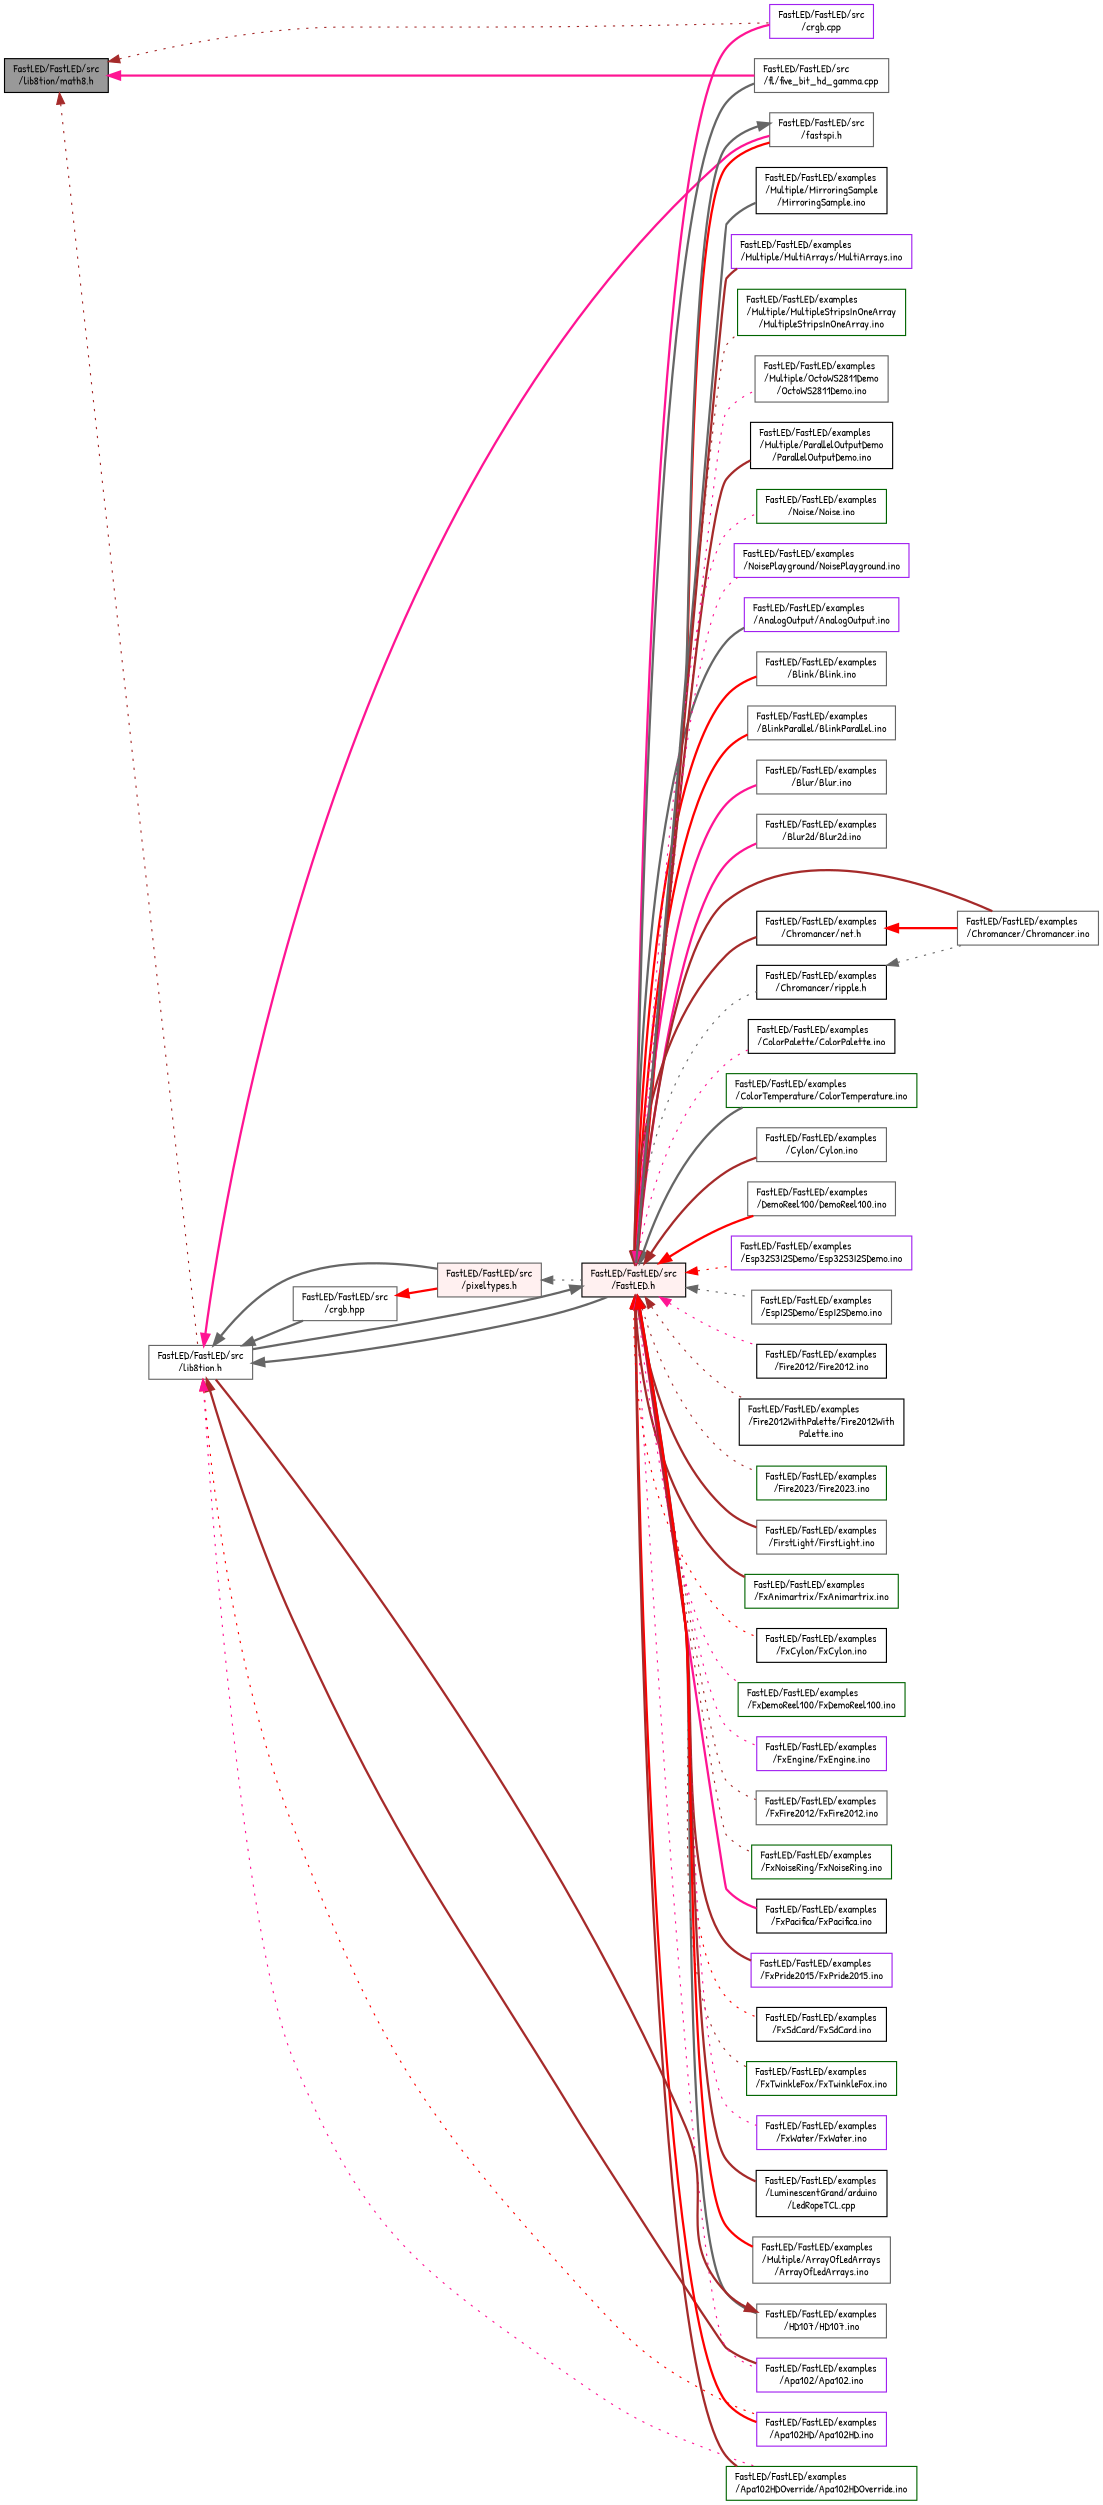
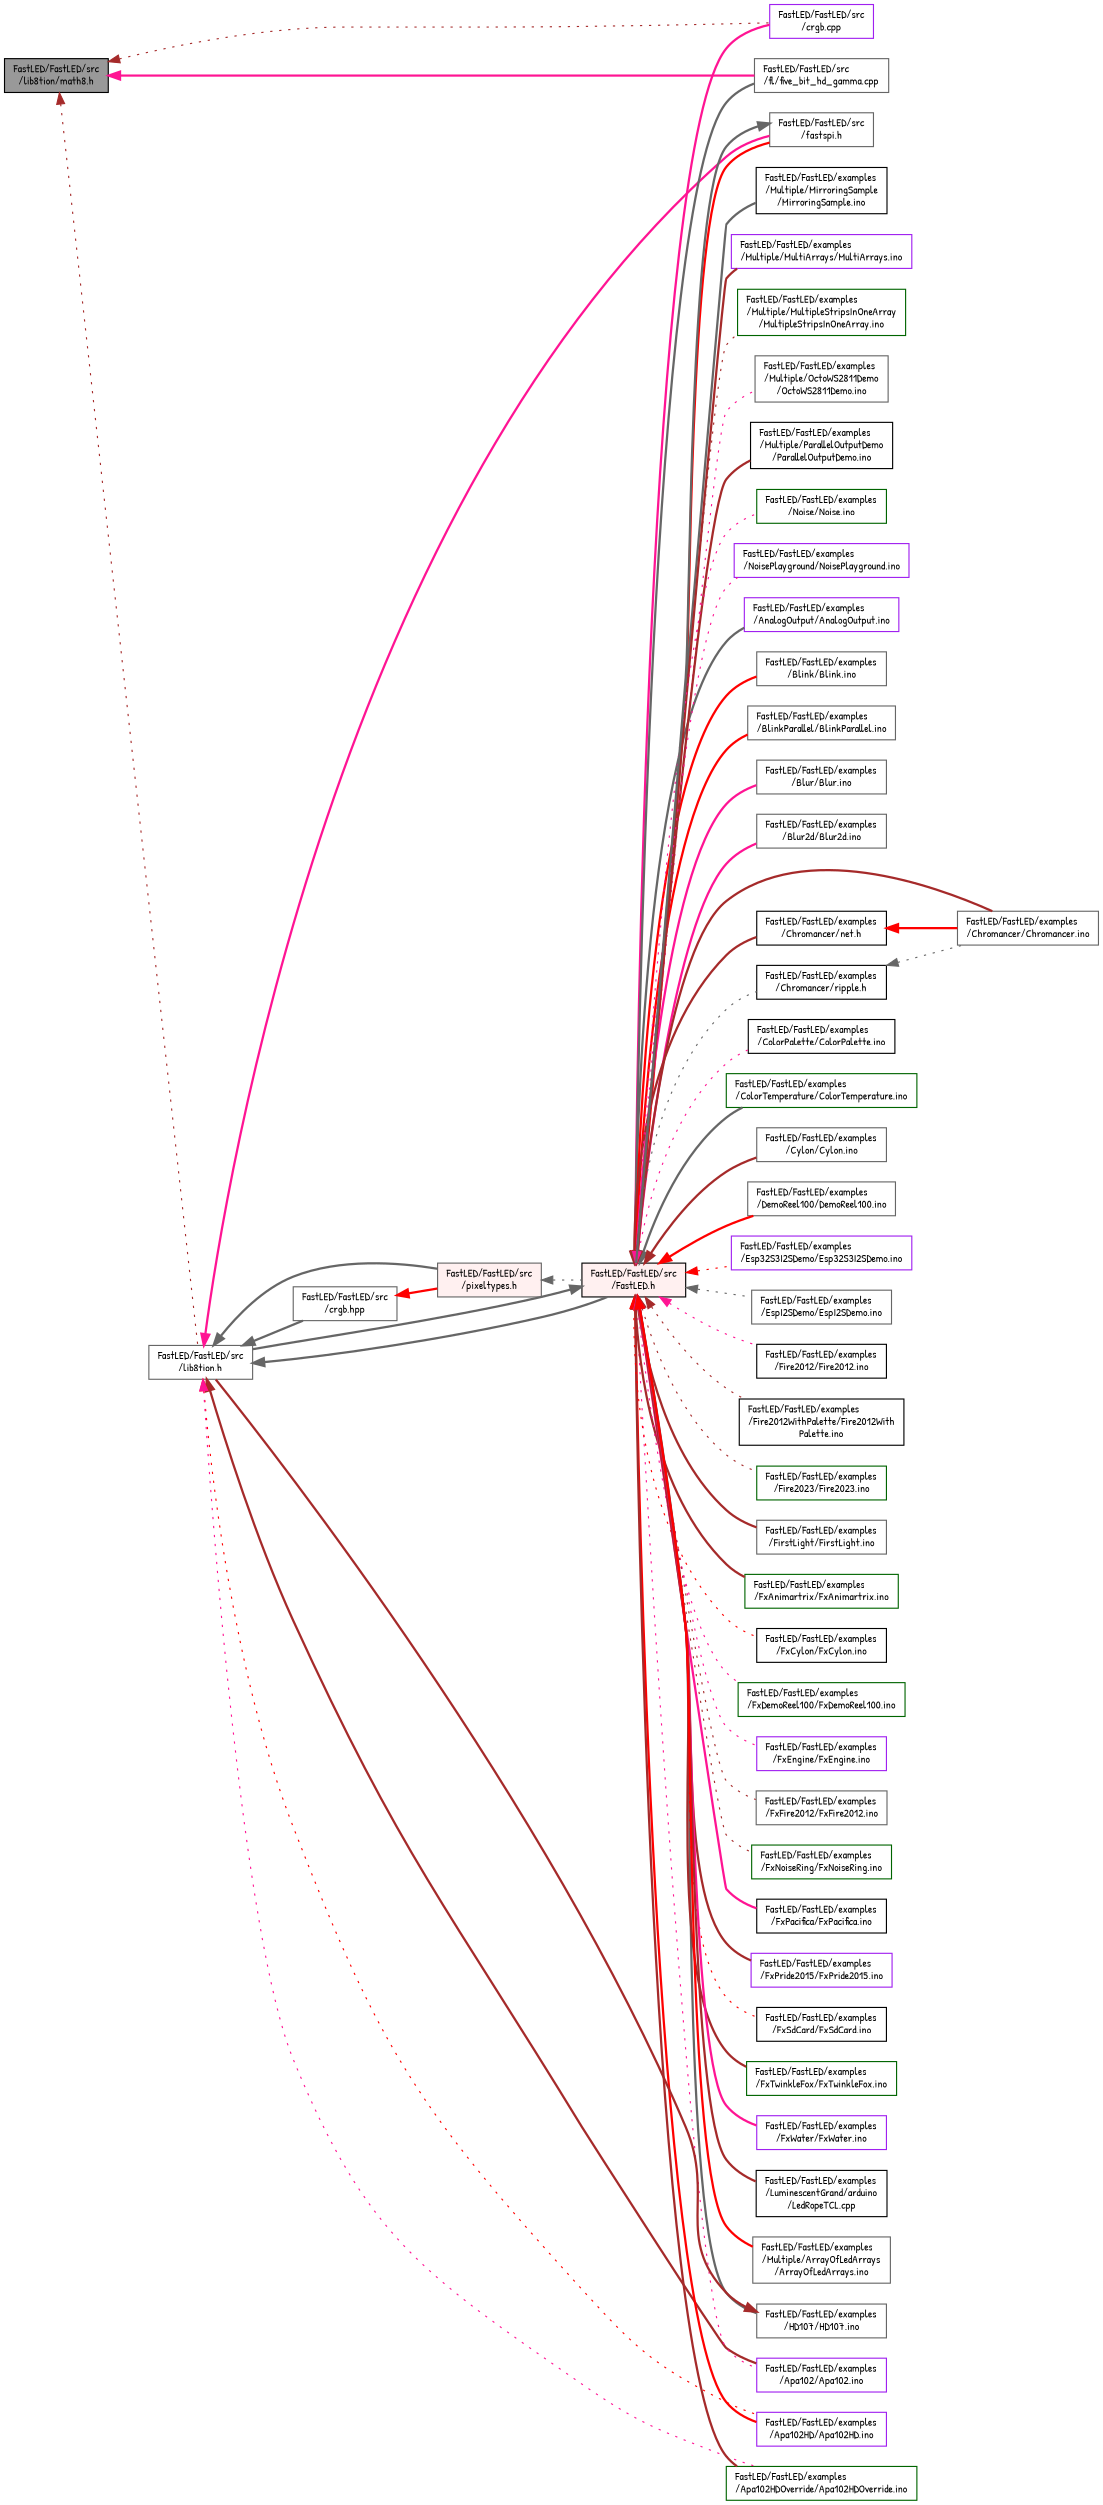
  digraph {
    fontname="Patrick Hand"
    rankdir=LR
    node [color=gray40 fillcolor=white fontname="Patrick Hand" fontsize=10 shape=box style=filled]
    edge [color=brown dir=back fontname="Patrick Hand" fontsize=10 labelfontname=Helvetica labelfontsize=10 style=bold]
    n1 [color=black fillcolor=grey60 fontcolor=black height=0.2 label="FastLED/FastLED/src\l/lib8tion/math8.h" width=0.4]
    n2 [color=purple height=0.2 label="FastLED/FastLED/src\l/crgb.cpp" width=0.4]
    n3 [height=0.2 label="FastLED/FastLED/src\l/fl/five_bit_hd_gamma.cpp" width=0.4]
    n4 [height=0.2 label="FastLED/FastLED/src\l/lib8tion.h" width=0.4]
    n5 [color=purple height=0.2 label="FastLED/FastLED/examples\l/Apa102/Apa102.ino" width=0.4]
    n6 [color=purple height=0.2 label="FastLED/FastLED/examples\l/Apa102HD/Apa102HD.ino" width=0.4]
    n7 [color=darkgreen height=0.2 label="FastLED/FastLED/examples\l/Apa102HDOverride/Apa102HDOverride.ino" width=0.4]
    n8 [color=black fillcolor="#FFF0F0" height=0.2 label="FastLED/FastLED/src\l/FastLED.h" width=0.4]
    n9 [height=0.2 label="FastLED/FastLED/src\l/fastspi.h" width=0.4]
    n10 [height=0.2 label="FastLED/FastLED/src\l/crgb.hpp" width=0.4]
    n11 [fillcolor="#FFF0F0" height=0.2 label="FastLED/FastLED/src\l/pixeltypes.h" width=0.4]
    n12 [height=0.2 label="FastLED/FastLED/examples\l/HD107/HD107.ino" width=0.4]
    n13 [color=purple height=0.2 label="FastLED/FastLED/examples\l/AnalogOutput/AnalogOutput.ino" width=0.4]
    n14 [height=0.2 label="FastLED/FastLED/examples\l/Blink/Blink.ino" width=0.4]
    n15 [height=0.2 label="FastLED/FastLED/examples\l/BlinkParallel/BlinkParallel.ino" width=0.4]
    n16 [height=0.2 label="FastLED/FastLED/examples\l/Blur/Blur.ino" width=0.4]
    n17 [height=0.2 label="FastLED/FastLED/examples\l/Blur2d/Blur2d.ino" width=0.4]
    n18 [height=0.2 label="FastLED/FastLED/examples\l/Chromancer/Chromancer.ino" width=0.4]
    n19 [color=black height=0.2 label="FastLED/FastLED/examples\l/Chromancer/net.h" width=0.4]
    n20 [color=black height=0.2 label="FastLED/FastLED/examples\l/Chromancer/ripple.h" width=0.4]
    n21 [color=black height=0.2 label="FastLED/FastLED/examples\l/ColorPalette/ColorPalette.ino" width=0.4]
    n22 [color=darkgreen height=0.2 label="FastLED/FastLED/examples\l/ColorTemperature/ColorTemperature.ino" width=0.4]
    n23 [height=0.2 label="FastLED/FastLED/examples\l/Cylon/Cylon.ino" width=0.4]
    n24 [height=0.2 label="FastLED/FastLED/examples\l/DemoReel100/DemoReel100.ino" width=0.4]
    n25 [color=purple height=0.2 label="FastLED/FastLED/examples\l/Esp32S3I2SDemo/Esp32S3I2SDemo.ino" width=0.4]
    n26 [height=0.2 label="FastLED/FastLED/examples\l/EspI2SDemo/EspI2SDemo.ino" width=0.4]
    n27 [color=black height=0.2 label="FastLED/FastLED/examples\l/Fire2012/Fire2012.ino" width=0.4]
    n28 [color=black height=0.2 label="FastLED/FastLED/examples\l/Fire2012WithPalette/Fire2012With\lPalette.ino" width=0.4]
    n29 [color=darkgreen height=0.2 label="FastLED/FastLED/examples\l/Fire2023/Fire2023.ino" width=0.4]
    n30 [height=0.2 label="FastLED/FastLED/examples\l/FirstLight/FirstLight.ino" width=0.4]
    n31 [color=darkgreen height=0.2 label="FastLED/FastLED/examples\l/FxAnimartrix/FxAnimartrix.ino" width=0.4]
    n32 [color=black height=0.2 label="FastLED/FastLED/examples\l/FxCylon/FxCylon.ino" width=0.4]
    n33 [color=darkgreen height=0.2 label="FastLED/FastLED/examples\l/FxDemoReel100/FxDemoReel100.ino" width=0.4]
    n34 [color=purple height=0.2 label="FastLED/FastLED/examples\l/FxEngine/FxEngine.ino" width=0.4]
    n35 [height=0.2 label="FastLED/FastLED/examples\l/FxFire2012/FxFire2012.ino" width=0.4]
    n36 [color=darkgreen height=0.2 label="FastLED/FastLED/examples\l/FxNoiseRing/FxNoiseRing.ino" width=0.4]
    n37 [color=black height=0.2 label="FastLED/FastLED/examples\l/FxPacifica/FxPacifica.ino" width=0.4]
    n38 [color=purple height=0.2 label="FastLED/FastLED/examples\l/FxPride2015/FxPride2015.ino" width=0.4]
    n39 [color=black height=0.2 label="FastLED/FastLED/examples\l/FxSdCard/FxSdCard.ino" width=0.4]
    n40 [color=darkgreen height=0.2 label="FastLED/FastLED/examples\l/FxTwinkleFox/FxTwinkleFox.ino" width=0.4]
    n41 [color=purple height=0.2 label="FastLED/FastLED/examples\l/FxWater/FxWater.ino" width=0.4]
    n42 [color=black height=0.2 label="FastLED/FastLED/examples\l/LuminescentGrand/arduino\l/LedRopeTCL.cpp" width=0.4]
    n43 [height=0.2 label="FastLED/FastLED/examples\l/Multiple/ArrayOfLedArrays\l/ArrayOfLedArrays.ino" width=0.4]
    n44 [color=black height=0.2 label="FastLED/FastLED/examples\l/Multiple/MirroringSample\l/MirroringSample.ino" width=0.4]
    n45 [color=purple height=0.2 label="FastLED/FastLED/examples\l/Multiple/MultiArrays/MultiArrays.ino" width=0.4]
    n46 [color=darkgreen height=0.2 label="FastLED/FastLED/examples\l/Multiple/MultipleStripsInOneArray\l/MultipleStripsInOneArray.ino" width=0.4]
    n47 [height=0.2 label="FastLED/FastLED/examples\l/Multiple/OctoWS2811Demo\l/OctoWS2811Demo.ino" width=0.4]
    n48 [color=black height=0.2 label="FastLED/FastLED/examples\l/Multiple/ParallelOutputDemo\l/ParallelOutputDemo.ino" width=0.4]
    n49 [color=darkgreen height=0.2 label="FastLED/FastLED/examples\l/Noise/Noise.ino" width=0.4]
    n50 [color=purple height=0.2 label="FastLED/FastLED/examples\l/NoisePlayground/NoisePlayground.ino" width=0.4]
    n1 -> n2 [style=dotted]
    n1 -> n3 [color=deeppink]
    n1 -> n4 [style=dotted]
    n4 -> n5
    n4 -> n6 [color=red style=dotted]
    n4 -> n7 [color=deeppink style=dotted]
    n4 -> n8 [color=gray40]
    n4 -> n9 [color=deeppink]
    n4 -> n10 [color=gray40]
    n4 -> n11 [color=gray40]
    n8 -> n2 [color=deeppink]
    n8 -> n3 [color=gray40]
    n8 -> n4 [color=gray40]
    n8 -> n5 [color=deeppink style=dotted]
    n8 -> n6 [color=red]
    n8 -> n7
    n8 -> n9 [color=red]
    n8 -> n12 [color=gray40]
    n8 -> n13 [color=gray40]
    n8 -> n14 [color=red]
    n8 -> n15 [color=red]
    n8 -> n16 [color=deeppink]
    n8 -> n17 [color=deeppink]
    n8 -> n18
    n8 -> n19
    n8 -> n20 [color=gray40 style=dotted]
    n8 -> n21 [color=deeppink style=dotted]
    n8 -> n22 [color=gray40]
    n8 -> n23
    n8 -> n24 [color=red]
    n8 -> n25 [color=red style=dotted]
    n8 -> n26 [color=gray40 style=dotted]
    n8 -> n27 [color=deeppink style=dotted]
    n8 -> n28 [style=dotted]
    n8 -> n29 [style=dotted]
    n8 -> n30
    n8 -> n31
    n8 -> n32 [color=red style=dotted]
    n8 -> n33 [color=deeppink style=dotted]
    n8 -> n34 [color=deeppink style=dotted]
    n8 -> n35 [style=dotted]
    n8 -> n36 [style=dotted]
    n8 -> n37 [color=deeppink]
    n8 -> n38
    n8 -> n39 [color=red style=dotted]
-   n8 -> n40 [style=dotted]
-   n8 -> n41 [color=deeppink style=dotted]
+   n8 -> n40
+   n8 -> n41 [color=deeppink]
    n8 -> n42
    n8 -> n43 [color=red]
    n8 -> n44 [color=gray40]
    n8 -> n45
    n8 -> n46 [style=dotted]
    n8 -> n47 [color=deeppink style=dotted]
    n8 -> n48
    n8 -> n49 [color=deeppink style=dotted]
    n8 -> n50 [color=deeppink style=dotted]
    n9 -> n8 [color=gray40]
    n10 -> n11 [color=red]
    n11 -> n8 [color=gray40 style=dotted]
    n12 -> n4
    n19 -> n18 [color=red]
    n20 -> n18 [color=gray40 style=dotted]
  }
